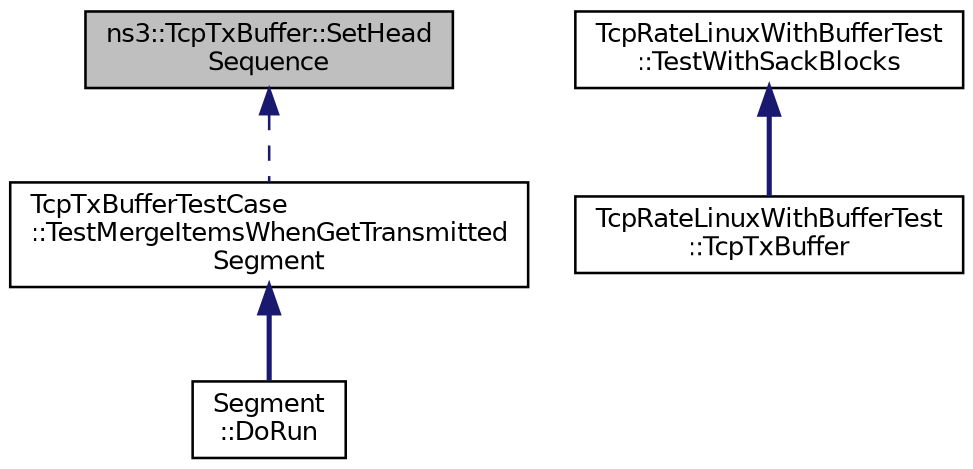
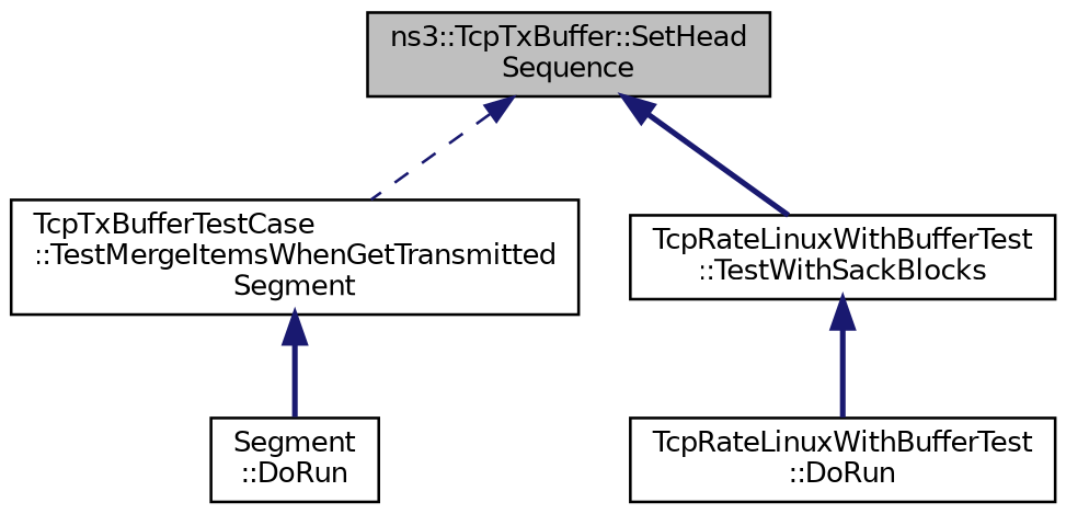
  digraph {
    rankdir=TB
    node [color=black fillcolor=white fontname=Helvetica fontsize=10 shape=record style=filled]
    edge [color=midnightblue dir=back fontname=Helvetica fontsize=10 labelfontname=Helvetica labelfontsize=10 style=bold]
    n1 [fillcolor=grey75 fontcolor=black height=0.2 label="ns3::TcpTxBuffer::SetHead\lSequence" width=0.4]
    n2 [height=0.2 label="TcpTxBufferTestCase\l::TestMergeItemsWhenGetTransmitted\lSegment" width=0.4]
    n3 [height=0.2 label="TcpRateLinuxWithBufferTest\l::TestWithSackBlocks" width=0.4]
    n4 [height=0.2 label="Segment\l::DoRun" width=0.4]
-   n5 [height=0.2 label="TcpRateLinuxWithBufferTest\l::TcpTxBuffer" width=0.4]
+   n5 [height=0.2 label="TcpRateLinuxWithBufferTest\l::DoRun" width=0.4]
    n1 -> n2 [style=dashed]
+   n1 -> n3
    n2 -> n4
    n3 -> n5
  }
